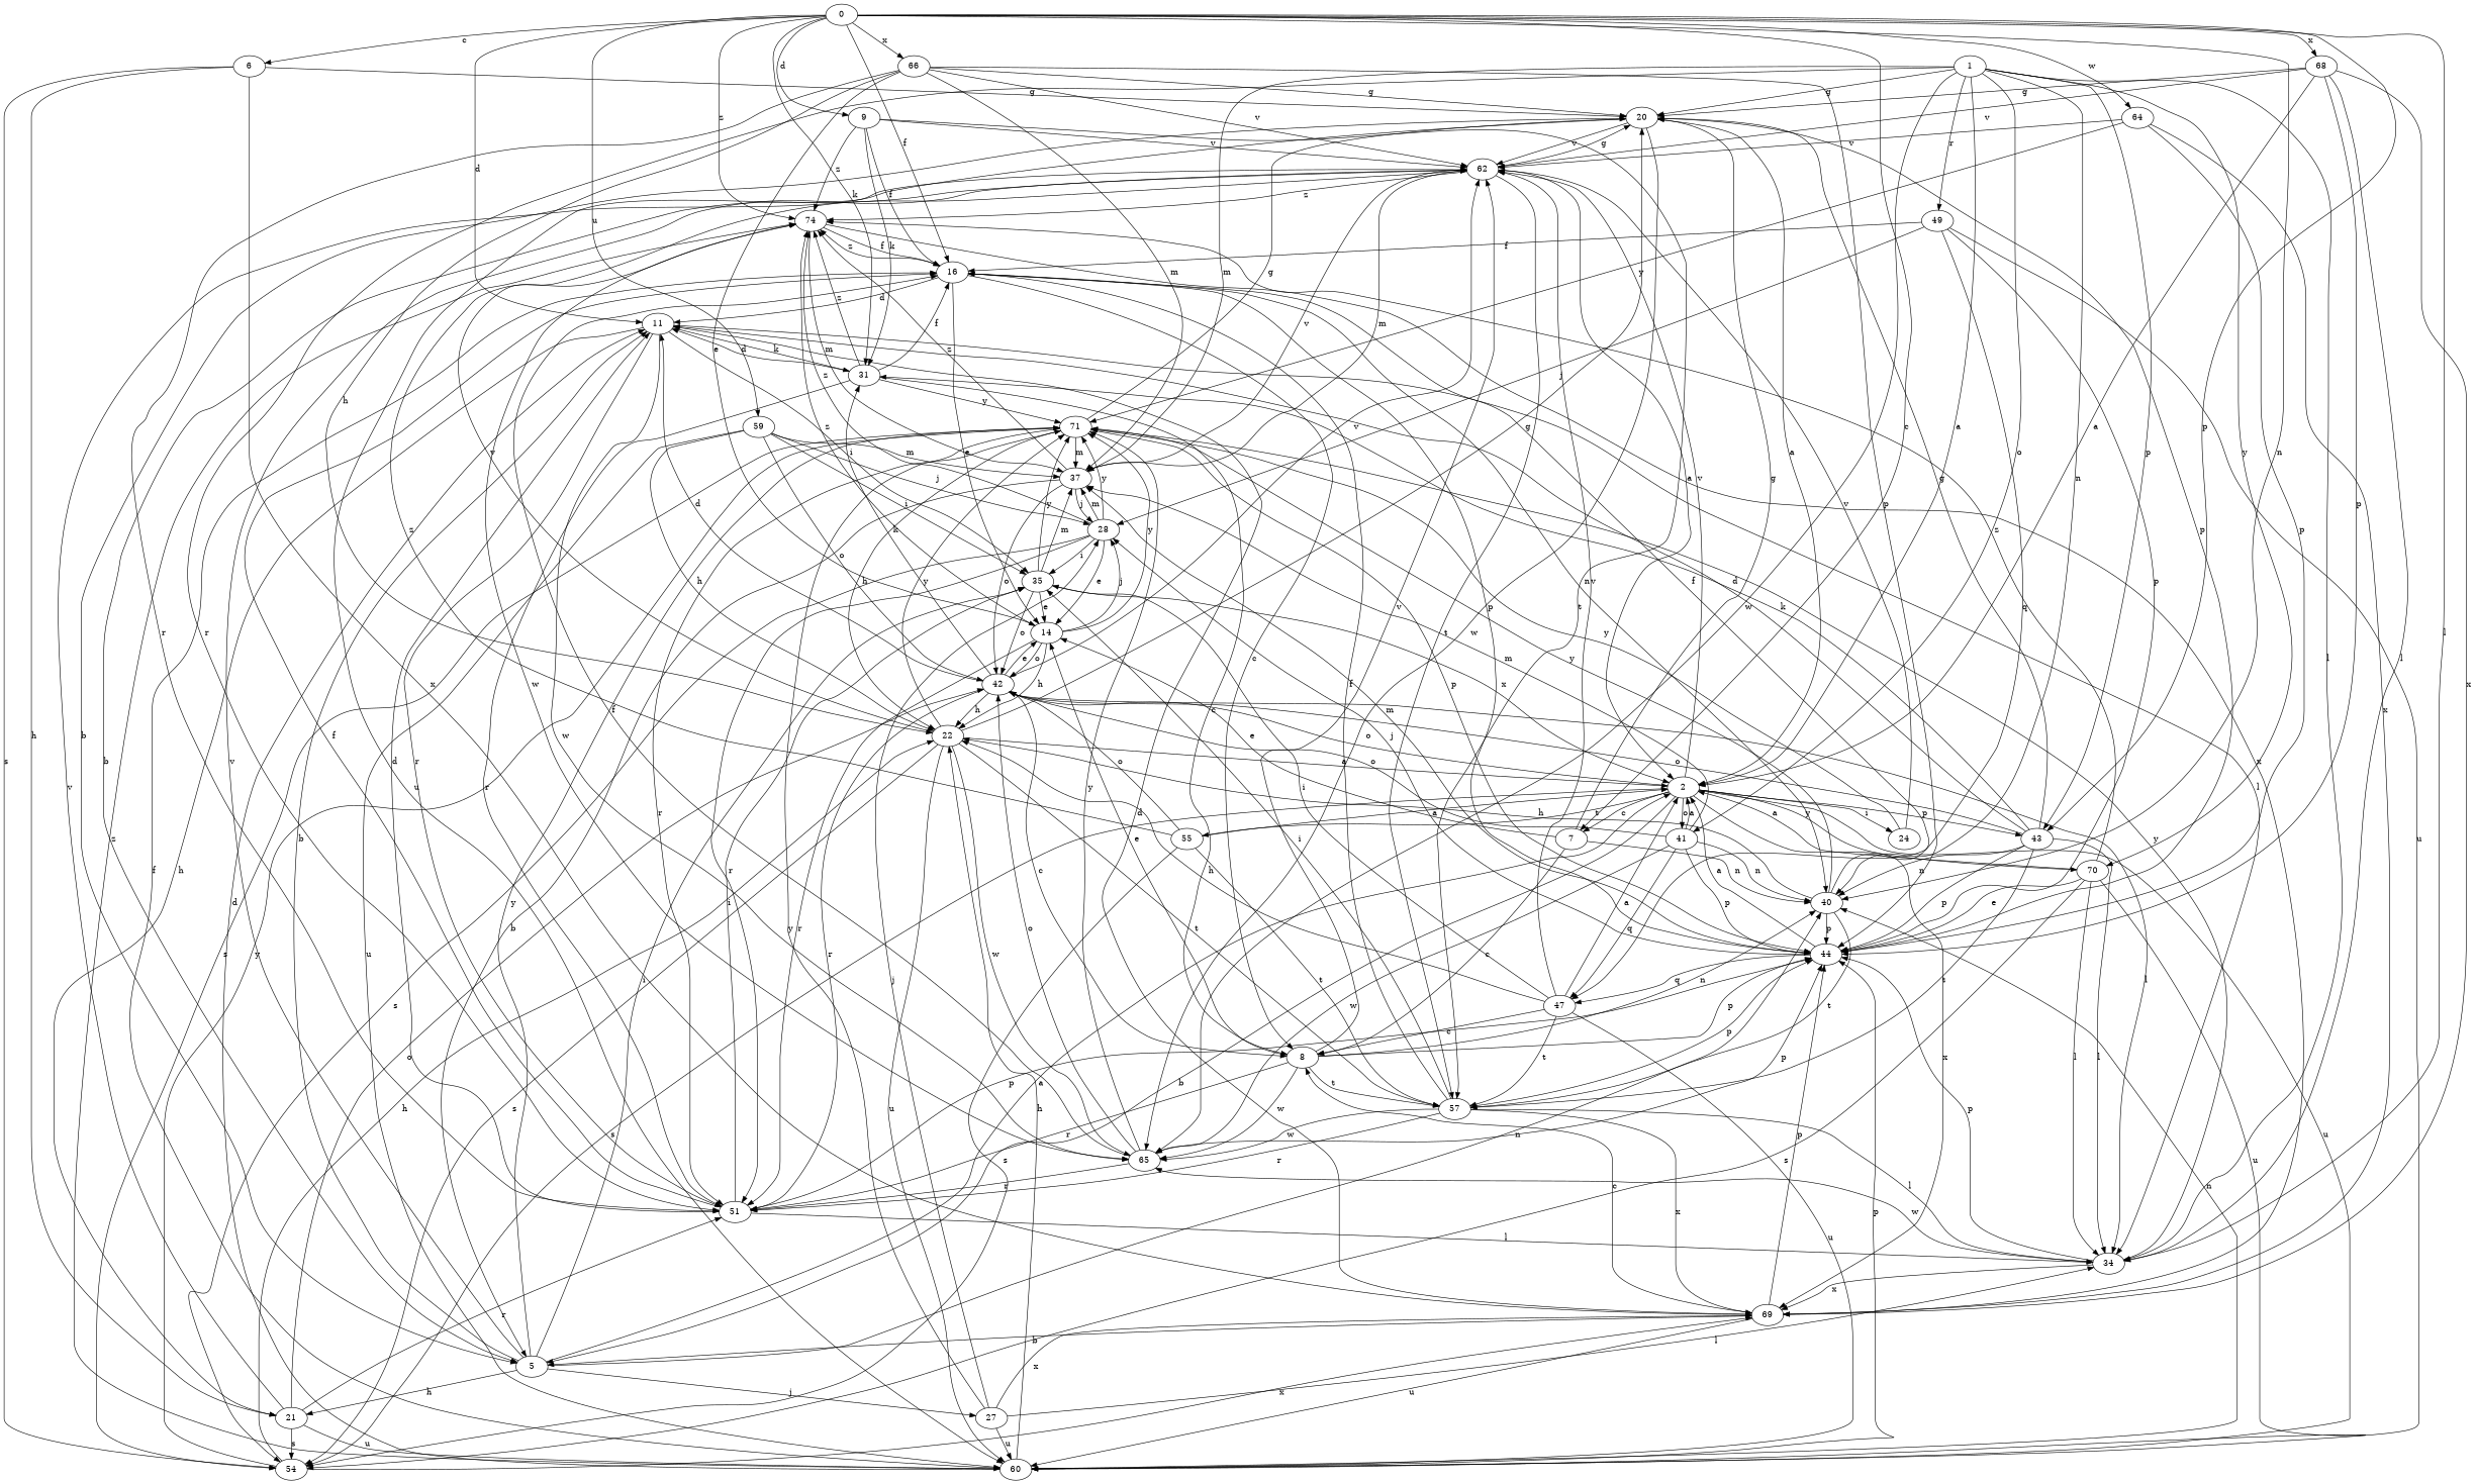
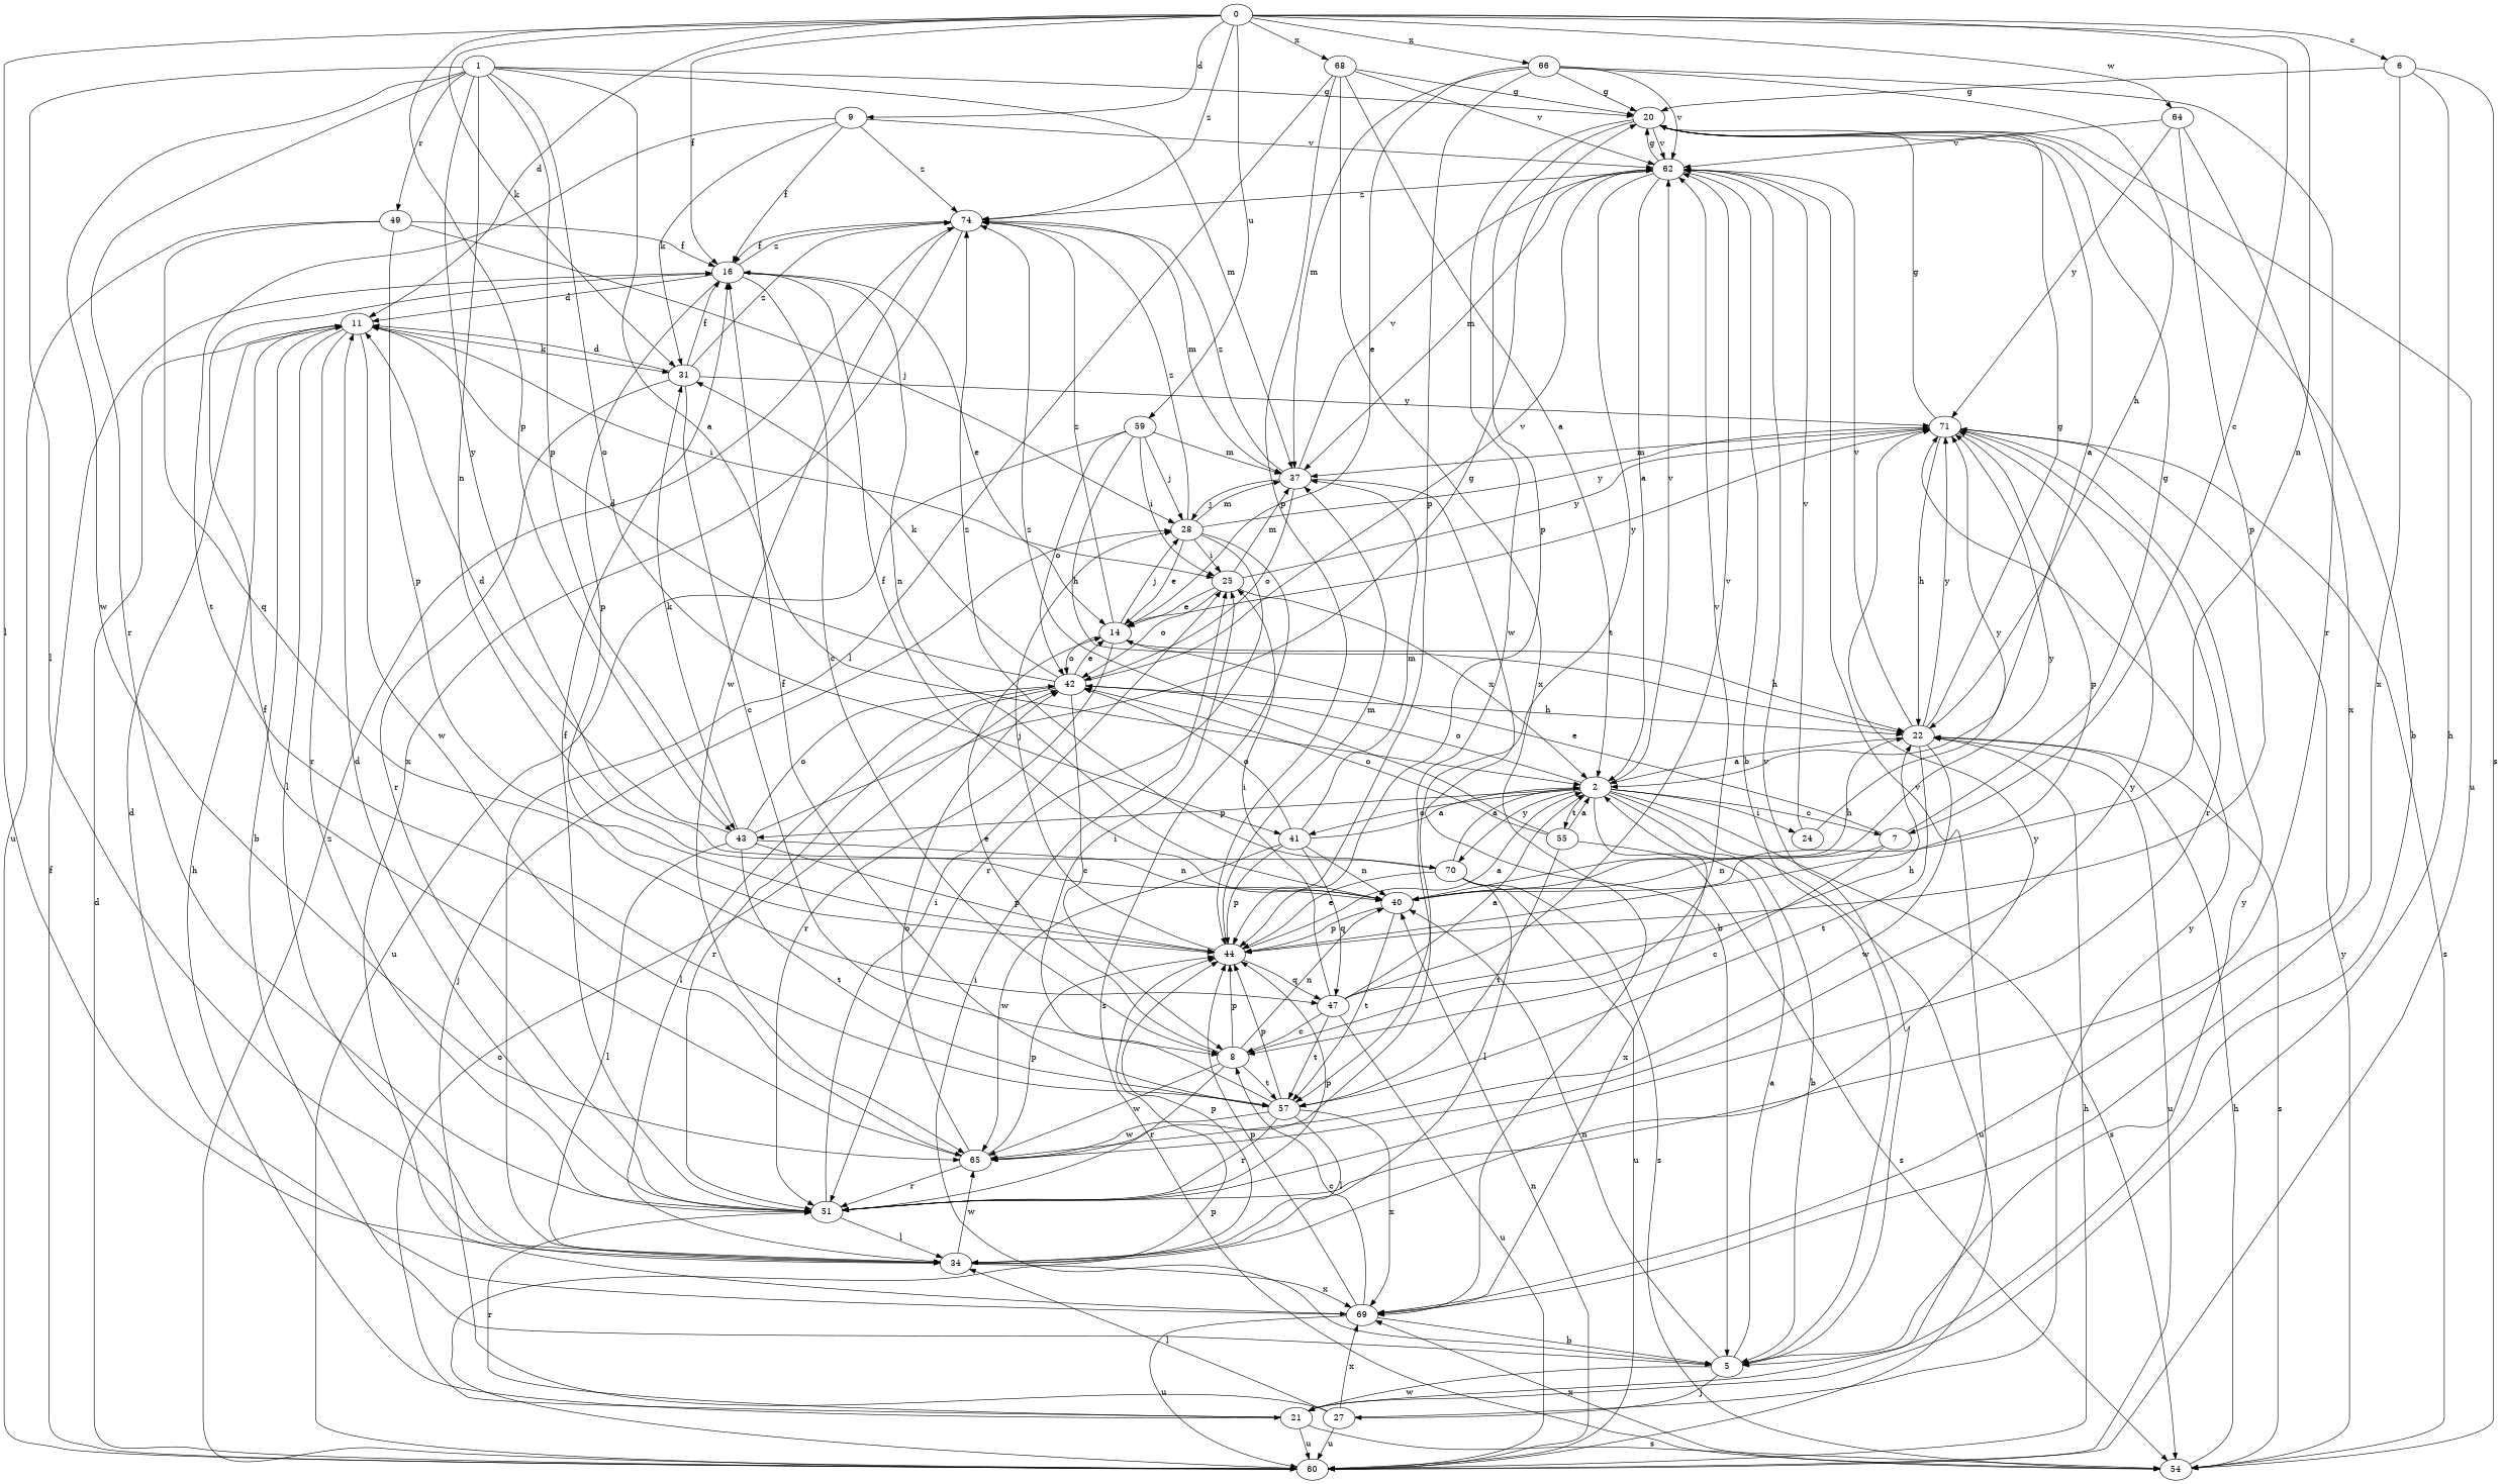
  strict digraph {
    0
    6
    7
    9
    11
    16
    31
    34
    40
    43
    59
    64
    66
    68
    74
    20
    54
    69
    21
    8
    14
    62
    57
    51
    65
    5
-   25 [label=35]
+   25
    44
    71
    22
    42
    37
    60
    28
    2
    1
    41
    49
    70
    24
    55
    47
    27
    0 -> 6 [label=c]
    0 -> 7 [label=c]
    0 -> 9 [label=d]
    0 -> 11 [label=d]
    0 -> 16 [label=f]
    0 -> 31 [label=k]
    0 -> 34 [label=l]
    0 -> 40 [label=n]
    0 -> 43 [label=p]
    0 -> 59 [label=u]
    0 -> 64 [label=w]
    0 -> 66 [label=x]
    0 -> 68 [label=x]
    0 -> 74 [label=z]
    6 -> 20 [label=g]
    6 -> 54 [label=s]
    6 -> 69 [label=x]
    6 -> 21 [label=h]
    7 -> 40 [label=n]
    7 -> 20 [label=g]
    7 -> 8 [label=c]
    7 -> 14 [label=e]
    9 -> 16 [label=f]
    9 -> 31 [label=k]
    9 -> 74 [label=z]
    9 -> 62 [label=v]
    9 -> 57 [label=t]
    11 -> 31 [label=k]
    11 -> 34 [label=l]
    11 -> 21 [label=h]
    11 -> 51 [label=r]
    11 -> 65 [label=w]
-   5 -> 11 [label=b]
+   11 -> 5 [label=b]
    11 -> 25 [label=i]
    16 -> 11 [label=d]
    16 -> 40 [label=n]
    16 -> 74 [label=z]
    16 -> 8 [label=c]
    16 -> 14 [label=e]
    16 -> 44 [label=p]
    31 -> 11 [label=d]
    31 -> 16 [label=f]
    31 -> 74 [label=z]
    31 -> 8 [label=c]
    31 -> 51 [label=r]
    31 -> 71 [label=y]
    34 -> 69 [label=x]
    34 -> 65 [label=w]
    34 -> 44 [label=p]
    34 -> 71 [label=y]
    40 -> 16 [label=f]
    40 -> 57 [label=t]
    40 -> 44 [label=p]
    40 -> 71 [label=y]
    40 -> 22 [label=h]
    43 -> 11 [label=d]
    43 -> 31 [label=k]
    43 -> 34 [label=l]
    43 -> 40 [label=n]
    43 -> 20 [label=g]
    43 -> 57 [label=t]
    43 -> 44 [label=p]
    43 -> 42 [label=o]
    59 -> 25 [label=i]
    59 -> 22 [label=h]
    59 -> 42 [label=o]
    59 -> 37 [label=m]
    59 -> 60 [label=u]
    59 -> 28 [label=j]
    64 -> 69 [label=x]
    64 -> 62 [label=v]
    64 -> 44 [label=p]
    64 -> 71 [label=y]
    66 -> 20 [label=g]
    66 -> 14 [label=e]
    66 -> 62 [label=v]
    66 -> 51 [label=r]
    66 -> 44 [label=p]
    66 -> 22 [label=h]
    66 -> 37 [label=m]
    68 -> 34 [label=l]
    68 -> 20 [label=g]
    68 -> 69 [label=x]
    68 -> 62 [label=v]
    68 -> 44 [label=p]
    68 -> 2 [label=a]
    74 -> 16 [label=f]
    74 -> 69 [label=x]
    74 -> 65 [label=w]
    74 -> 37 [label=m]
    20 -> 62 [label=v]
    20 -> 65 [label=w]
    20 -> 5 [label=b]
    20 -> 44 [label=p]
    20 -> 60 [label=u]
    20 -> 2 [label=a]
    54 -> 69 [label=x]
    54 -> 71 [label=y]
    54 -> 22 [label=h]
    69 -> 11 [label=d]
    69 -> 8 [label=c]
    69 -> 5 [label=b]
    69 -> 44 [label=p]
    69 -> 60 [label=u]
    21 -> 54 [label=s]
    21 -> 62 [label=v]
    21 -> 51 [label=r]
    21 -> 42 [label=o]
    21 -> 60 [label=u]
    8 -> 40 [label=n]
    8 -> 14 [label=e]
    8 -> 62 [label=v]
    8 -> 57 [label=t]
    8 -> 51 [label=r]
    8 -> 65 [label=w]
    8 -> 44 [label=p]
    14 -> 74 [label=z]
    14 -> 51 [label=r]
    14 -> 71 [label=y]
    14 -> 22 [label=h]
    14 -> 42 [label=o]
    14 -> 28 [label=j]
    62 -> 74 [label=z]
    62 -> 20 [label=g]
    62 -> 57 [label=t]
    62 -> 5 [label=b]
    62 -> 37 [label=m]
    62 -> 2 [label=a]
    57 -> 16 [label=f]
    57 -> 34 [label=l]
    57 -> 69 [label=x]
    57 -> 51 [label=r]
    57 -> 65 [label=w]
    57 -> 25 [label=i]
    57 -> 44 [label=p]
    51 -> 11 [label=d]
    51 -> 16 [label=f]
    51 -> 34 [label=l]
    51 -> 25 [label=i]
    51 -> 44 [label=p]
    65 -> 16 [label=f]
    65 -> 51 [label=r]
    65 -> 44 [label=p]
    65 -> 71 [label=y]
    65 -> 42 [label=o]
    5 -> 40 [label=n]
-   5 -> 21 [label=h]
+   5 -> 21 [label=w]
    5 -> 62 [label=v]
    5 -> 25 [label=i]
    5 -> 71 [label=y]
    5 -> 2 [label=a]
    5 -> 27 [label=j]
    25 -> 14 [label=e]
    25 -> 71 [label=y]
    25 -> 42 [label=o]
    25 -> 37 [label=m]
    25 -> 2 [label=x]
    44 -> 37 [label=m]
    44 -> 28 [label=j]
    44 -> 2 [label=a]
    44 -> 47 [label=q]
    71 -> 20 [label=g]
    71 -> 54 [label=s]
    71 -> 51 [label=r]
    71 -> 44 [label=p]
    71 -> 22 [label=h]
    71 -> 37 [label=m]
    22 -> 20 [label=g]
    22 -> 54 [label=s]
    22 -> 62 [label=v]
    22 -> 57 [label=t]
    22 -> 65 [label=w]
    22 -> 71 [label=y]
    22 -> 60 [label=u]
    22 -> 2 [label=a]
    42 -> 11 [label=d]
    42 -> 31 [label=k]
    42 -> 34 [label=l]
    42 -> 8 [label=c]
    42 -> 14 [label=e]
    42 -> 62 [label=v]
    42 -> 51 [label=r]
    42 -> 22 [label=h]
    37 -> 74 [label=z]
    37 -> 62 [label=v]
    37 -> 5 [label=b]
    37 -> 42 [label=o]
    37 -> 28 [label=j]
    60 -> 11 [label=d]
    60 -> 16 [label=f]
    60 -> 40 [label=n]
    60 -> 74 [label=z]
    60 -> 44 [label=p]
    60 -> 22 [label=h]
    28 -> 74 [label=z]
    28 -> 54 [label=s]
    28 -> 14 [label=e]
    28 -> 51 [label=r]
    28 -> 25 [label=i]
    28 -> 71 [label=y]
    28 -> 37 [label=m]
    2 -> 7 [label=c]
    2 -> 43 [label=p]
    2 -> 54 [label=s]
    2 -> 69 [label=x]
    2 -> 62 [label=v]
    2 -> 5 [label=b]
    2 -> 42 [label=o]
    2 -> 60 [label=u]
    2 -> 41 [label=o]
    2 -> 70 [label=y]
    2 -> 24 [label=i]
    2 -> 55 [label=t]
    1 -> 34 [label=l]
    1 -> 40 [label=n]
    1 -> 43 [label=p]
    1 -> 20 [label=g]
    1 -> 51 [label=r]
    1 -> 65 [label=w]
    1 -> 37 [label=m]
    1 -> 2 [label=a]
    1 -> 41 [label=o]
    1 -> 49 [label=r]
    1 -> 70 [label=y]
    41 -> 40 [label=n]
    41 -> 65 [label=w]
    41 -> 44 [label=p]
    41 -> 42 [label=o]
    41 -> 37 [label=m]
    41 -> 2 [label=a]
    41 -> 47 [label=q]
    49 -> 16 [label=f]
    49 -> 44 [label=p]
    49 -> 60 [label=u]
    49 -> 28 [label=j]
    49 -> 47 [label=q]
    70 -> 34 [label=l]
    70 -> 74 [label=z]
    70 -> 54 [label=s]
    70 -> 44 [label=e]
    70 -> 60 [label=u]
    70 -> 2 [label=a]
    24 -> 62 [label=v]
    24 -> 71 [label=y]
    55 -> 74 [label=z]
    55 -> 54 [label=s]
    55 -> 57 [label=t]
    55 -> 42 [label=o]
    55 -> 2 [label=a]
    47 -> 8 [label=c]
    47 -> 62 [label=v]
    47 -> 57 [label=t]
    47 -> 25 [label=i]
    47 -> 22 [label=h]
    47 -> 60 [label=u]
    47 -> 2 [label=a]
    27 -> 34 [label=l]
    27 -> 69 [label=x]
    27 -> 71 [label=y]
    27 -> 60 [label=u]
    27 -> 28 [label=j]
  }
